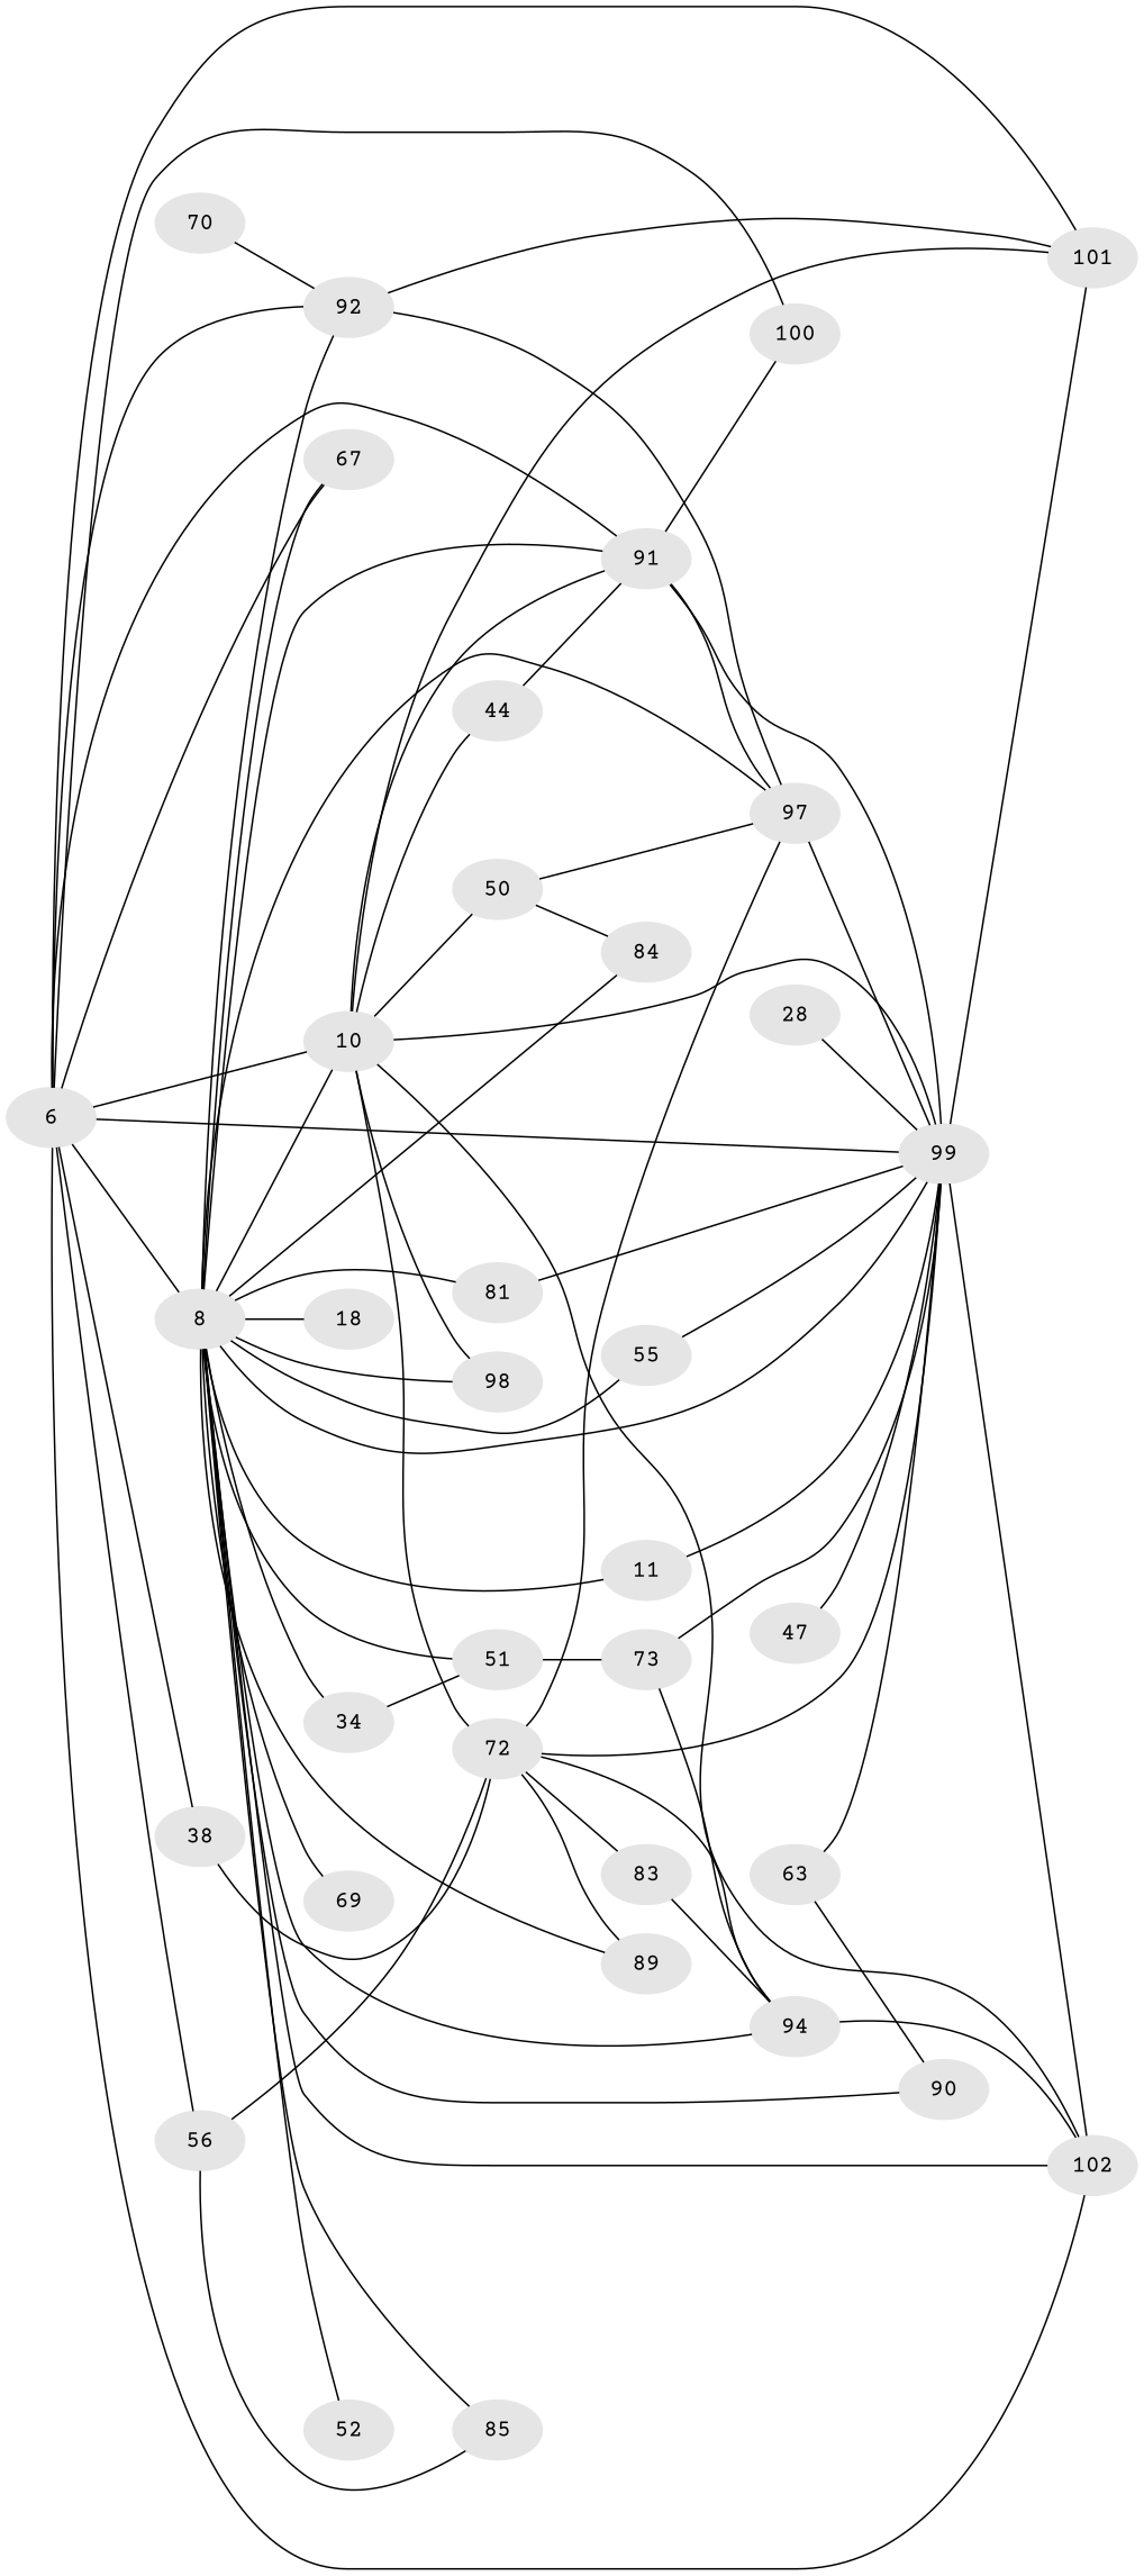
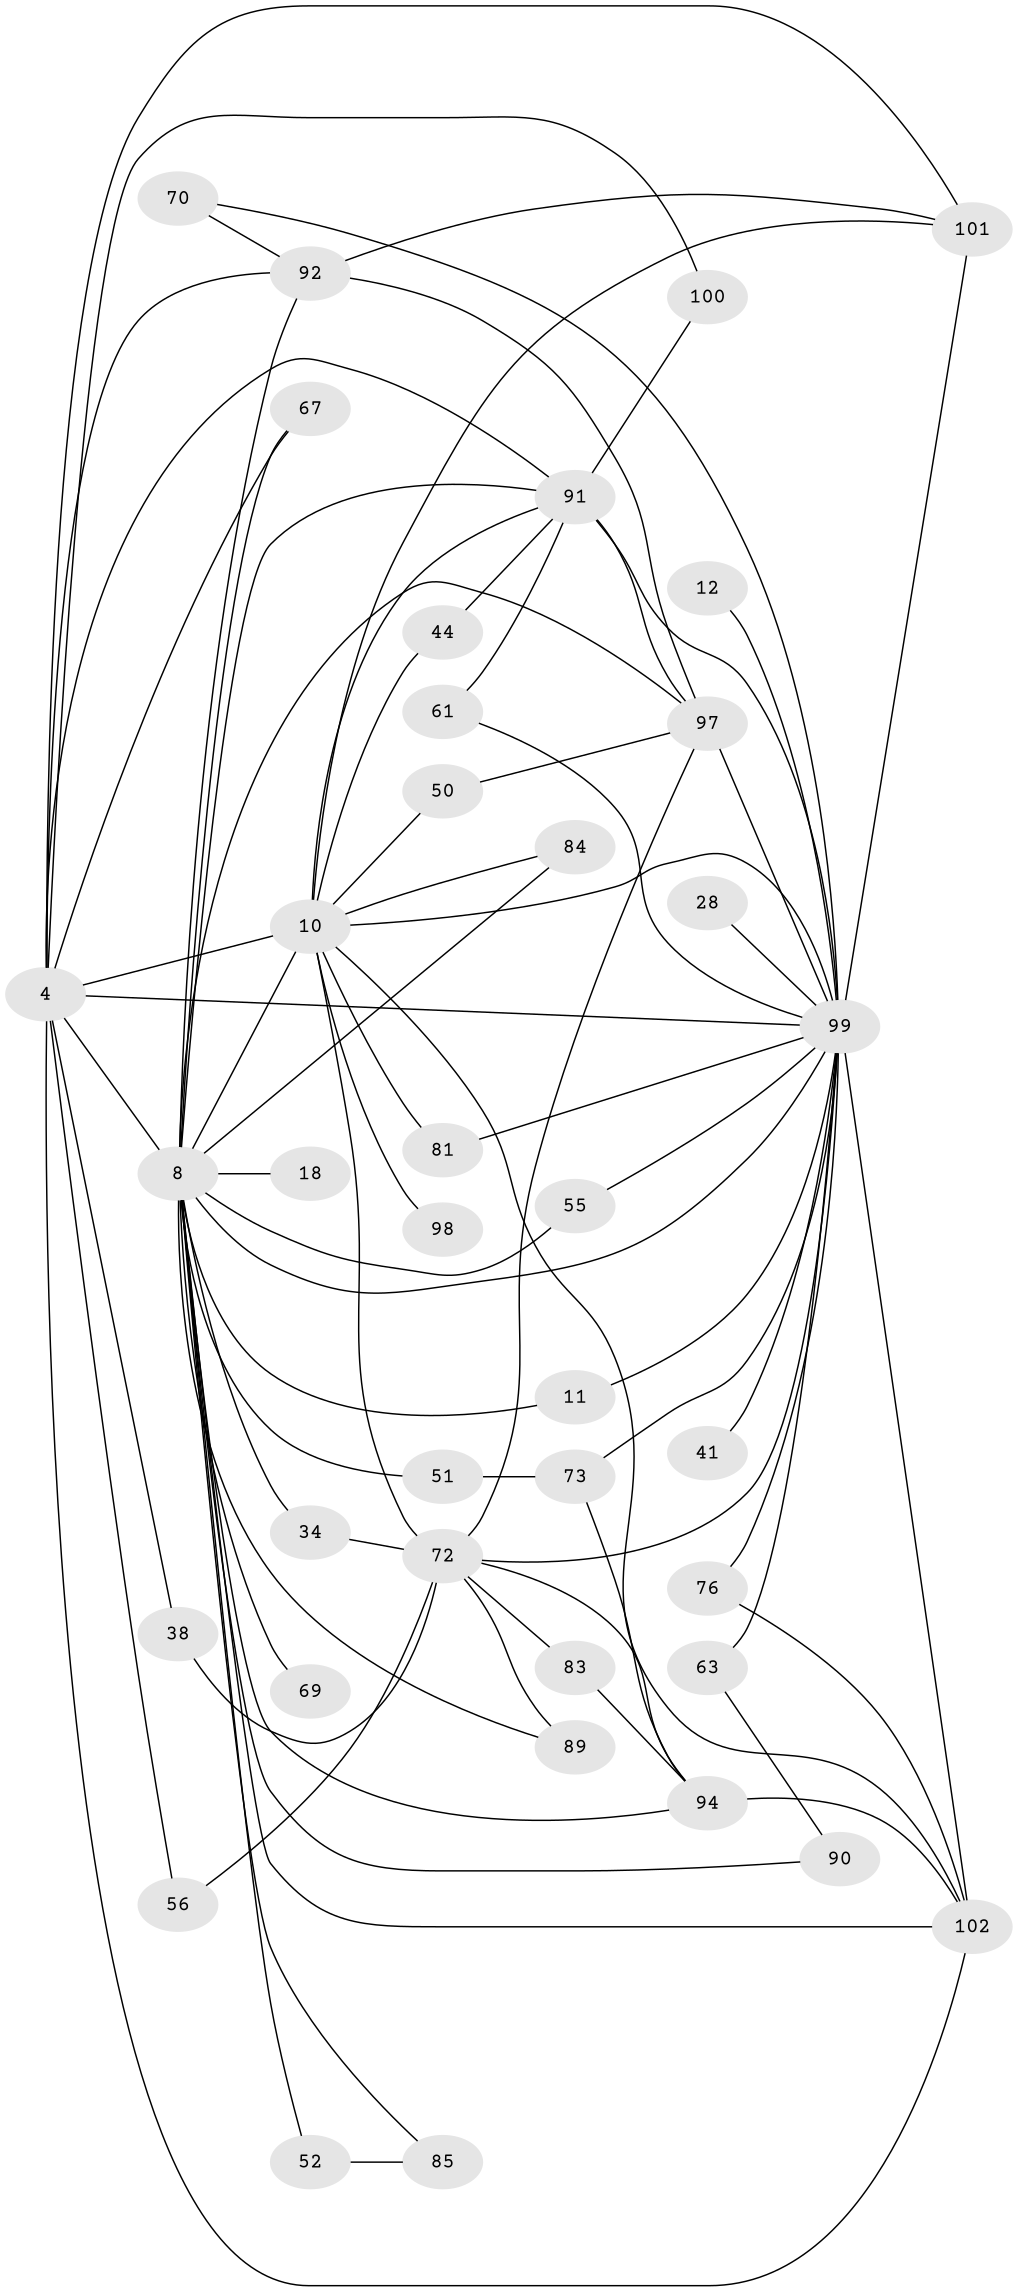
  graph {
    fontname="Courier Prime"
    rankdir=LR
    node [color=gray90 fontname="Courier Prime" style=filled]
    edge [fontname="Courier Prime"]
-   6 [super="+4"]
+   6 [super="+4" label=4]
    8 [super="+7"]
    10 [super="+9"]
    38
    56 [super="+43"]
    67
    91 [super="+65+47+49+64+2"]
    92 [super="+82+26+87"]
    99 [super="+74+96"]
    100 [super="+78"]
    101 [super="+80+88"]
    102 [super="+62+46+53+77+13"]
    11
    18
    34
    51
    52
    55
    69
    84
    85
    89 [super="+25+40"]
    90
    94 [super="+79"]
    97 [super="+48+45+86"]
    98
    44
    50
    72 [super="+14+15+60+32+59"]
    81
-   41 [label=47]
+   41
    73 [super="+37"]
    83
+   12
    28
+   61
    63 [super="+39"]
    70
+   76 [super="+31"]
    6 -- 8 [weight=4]
    6 -- 10 [weight=4]
    6 -- 38
    6 -- 56 [weight=2]
    6 -- 67
    6 -- 91 [weight=5]
    6 -- 92
    6 -- 99 [weight=6]
    6 -- 100 [weight=3]
    6 -- 101 [weight=2]
    6 -- 102 [weight=5]
    8 -- 10 [weight=4]
    8 -- 67
    8 -- 91 [weight=6]
    8 -- 92 [weight=6]
    8 -- 99 [weight=6]
    8 -- 102 [weight=4]
    8 -- 11
    8 -- 18 [weight=2]
    8 -- 34
    8 -- 51
    8 -- 52 [weight=2]
    8 -- 55
    8 -- 69 [weight=2]
    8 -- 84
    8 -- 85
    8 -- 89 [weight=2]
    8 -- 90
    8 -- 94 [weight=2]
    8 -- 97
-   8 -- 98
    10 -- 91 [weight=6]
    10 -- 99 [weight=5]
    10 -- 101 [weight=2]
    10 -- 102 [weight=4]
-   50 -- 84
+   10 -- 84
    10 -- 98
    10 -- 44
    10 -- 50
    10 -- 72 [weight=4]
-   8 -- 81
+   10 -- 81
    38 -- 72
-   56 -- 85
+   52 -- 85
    56 -- 72
    91 -- 99 [weight=5]
    91 -- 100
    91 -- 97
    92 -- 101
    92 -- 97 [weight=3]
    99 -- 101 [weight=2]
    99 -- 102
    11 -- 99
-   34 -- 51
+   34 -- 72
    51 -- 73
    55 -- 99
    94 -- 102
    97 -- 99
    44 -- 91
    50 -- 97
    72 -- 99 [weight=5]
    72 -- 89
    72 -- 94
    72 -- 97
    72 -- 83
    81 -- 99
    41 -- 99
    73 -- 99
    73 -- 94 [weight=2]
    83 -- 94
+   12 -- 99 [weight=3]
    28 -- 99 [weight=2]
+   61 -- 91
+   61 -- 99
    63 -- 99 [weight=3]
    63 -- 90
    70 -- 92
+   70 -- 99
+   76 -- 99 [weight=2]
+   76 -- 102
  }
